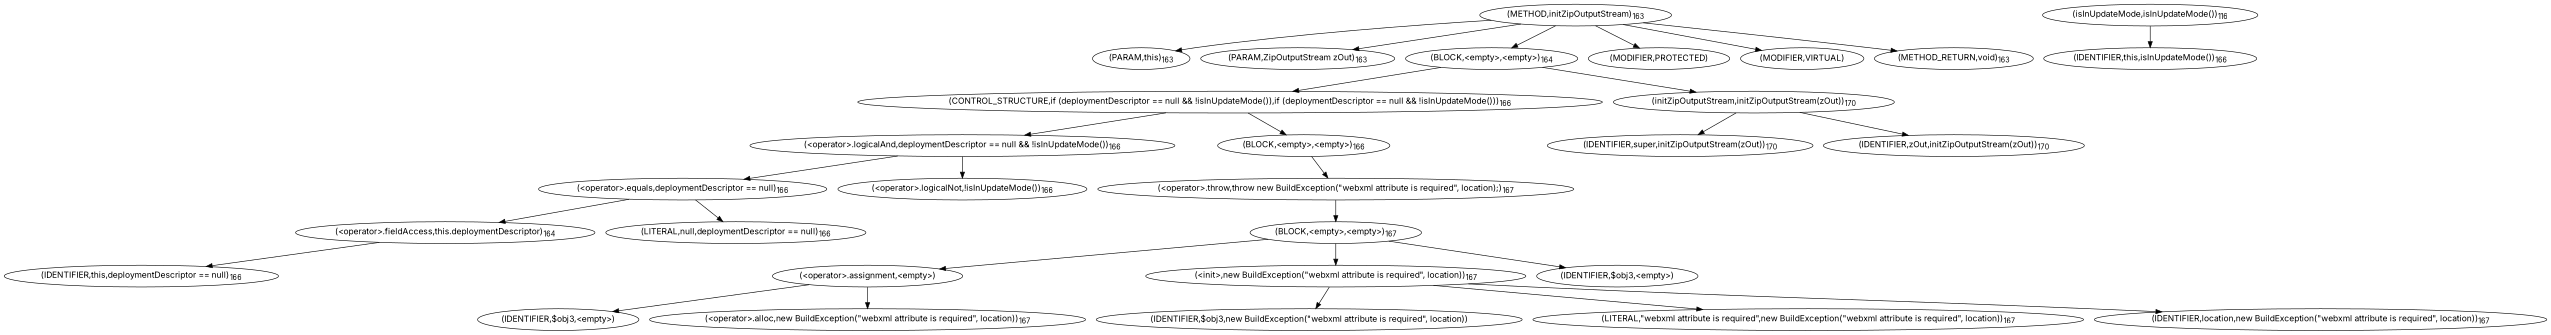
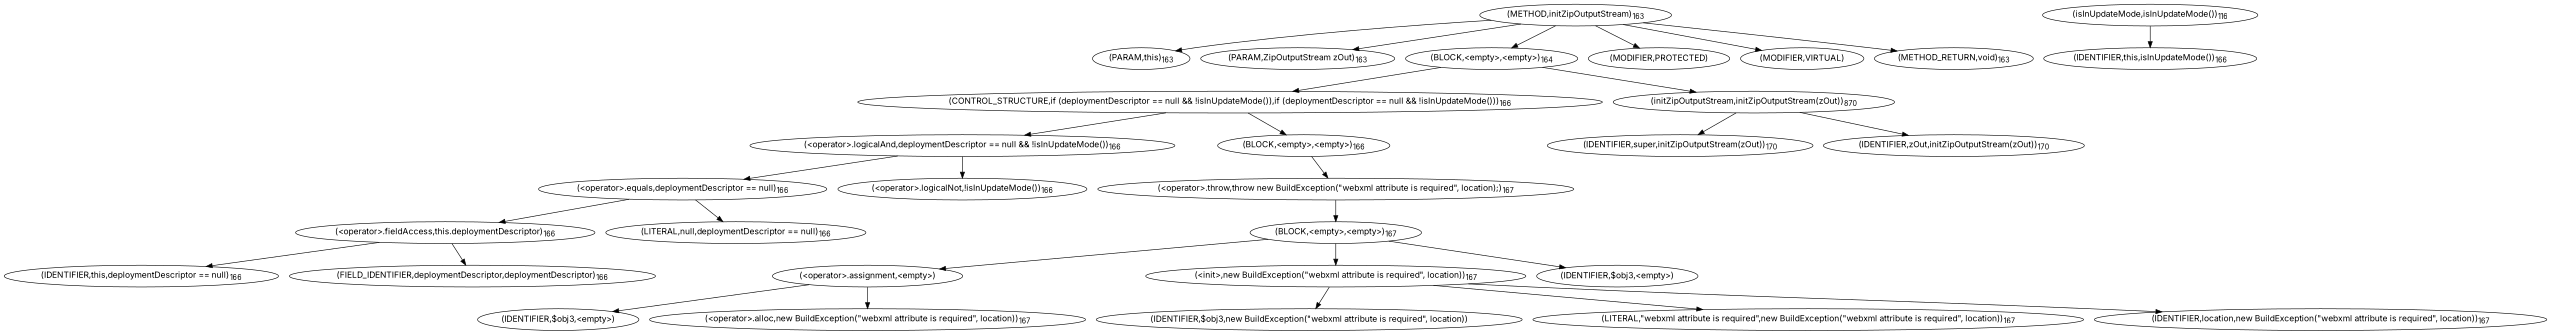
  digraph {
    fontname=Inter
    node [fontname=Inter]
    edge [fontname=Inter]
    n1 [label=<(METHOD,initZipOutputStream)<SUB>163</SUB>>]
    n2 [label=<(PARAM,this)<SUB>163</SUB>>]
    n3 [label=<(PARAM,ZipOutputStream zOut)<SUB>163</SUB>>]
    n4 [label=<(BLOCK,&lt;empty&gt;,&lt;empty&gt;)<SUB>164</SUB>>]
    n5 [label=<(MODIFIER,PROTECTED)>]
    n6 [label=<(MODIFIER,VIRTUAL)>]
    n7 [label=<(METHOD_RETURN,void)<SUB>163</SUB>>]
    n8 [label=<(CONTROL_STRUCTURE,if (deploymentDescriptor == null &amp;&amp; !isInUpdateMode()),if (deploymentDescriptor == null &amp;&amp; !isInUpdateMode()))<SUB>166</SUB>>]
-   n9 [label=<(initZipOutputStream,initZipOutputStream(zOut))<SUB>170</SUB>>]
+   n9 [label=<(initZipOutputStream,initZipOutputStream(zOut))<SUB>870</SUB>>]
    n10 [label=<(&lt;operator&gt;.logicalAnd,deploymentDescriptor == null &amp;&amp; !isInUpdateMode())<SUB>166</SUB>>]
    n11 [label=<(BLOCK,&lt;empty&gt;,&lt;empty&gt;)<SUB>166</SUB>>]
    n12 [label=<(IDENTIFIER,super,initZipOutputStream(zOut))<SUB>170</SUB>>]
    n13 [label=<(IDENTIFIER,zOut,initZipOutputStream(zOut))<SUB>170</SUB>>]
    n14 [label=<(&lt;operator&gt;.equals,deploymentDescriptor == null)<SUB>166</SUB>>]
    n15 [label=<(&lt;operator&gt;.logicalNot,!isInUpdateMode())<SUB>166</SUB>>]
    n16 [label=<(&lt;operator&gt;.throw,throw new BuildException(&quot;webxml attribute is required&quot;, location);)<SUB>167</SUB>>]
-   n17 [label=<(&lt;operator&gt;.fieldAccess,this.deploymentDescriptor)<SUB>164</SUB>>]
+   n17 [label=<(&lt;operator&gt;.fieldAccess,this.deploymentDescriptor)<SUB>166</SUB>>]
    n18 [label=<(LITERAL,null,deploymentDescriptor == null)<SUB>166</SUB>>]
    n19 [label=<(IDENTIFIER,this,deploymentDescriptor == null)<SUB>166</SUB>>]
+   n20 [label=<(FIELD_IDENTIFIER,deploymentDescriptor,deploymentDescriptor)<SUB>166</SUB>>]
    n21 [label=<(isInUpdateMode,isInUpdateMode())<SUB>116</SUB>>]
    n22 [label=<(IDENTIFIER,this,isInUpdateMode())<SUB>166</SUB>>]
    n23 [label=<(BLOCK,&lt;empty&gt;,&lt;empty&gt;)<SUB>167</SUB>>]
    n24 [label=<(&lt;operator&gt;.assignment,&lt;empty&gt;)>]
    n25 [label=<(&lt;init&gt;,new BuildException(&quot;webxml attribute is required&quot;, location))<SUB>167</SUB>>]
    n26 [label=<(IDENTIFIER,$obj3,&lt;empty&gt;)>]
    n27 [label=<(IDENTIFIER,$obj3,&lt;empty&gt;)>]
    n28 [label=<(&lt;operator&gt;.alloc,new BuildException(&quot;webxml attribute is required&quot;, location))<SUB>167</SUB>>]
    n29 [label=<(IDENTIFIER,$obj3,new BuildException(&quot;webxml attribute is required&quot;, location))>]
    n30 [label=<(LITERAL,&quot;webxml attribute is required&quot;,new BuildException(&quot;webxml attribute is required&quot;, location))<SUB>167</SUB>>]
    n31 [label=<(IDENTIFIER,location,new BuildException(&quot;webxml attribute is required&quot;, location))<SUB>167</SUB>>]
    n1 -> n2
    n1 -> n3
    n1 -> n4
    n1 -> n5
    n1 -> n6
    n1 -> n7
    n4 -> n8
    n4 -> n9
    n8 -> n10
    n8 -> n11
    n9 -> n12
    n9 -> n13
    n10 -> n14
    n10 -> n15
    n11 -> n16
    n14 -> n17
    n14 -> n18
    n16 -> n23
    n17 -> n19
+   n17 -> n20
    n21 -> n22
    n23 -> n24
    n23 -> n25
    n23 -> n26
    n24 -> n27
    n24 -> n28
    n25 -> n29
    n25 -> n30
    n25 -> n31
  }
